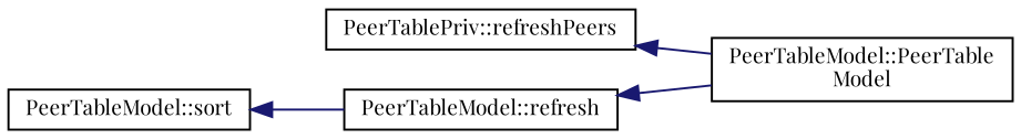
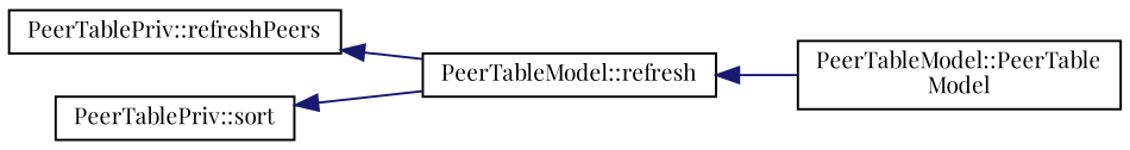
  digraph {
    fontname="Playfair Display"
    rankdir=LR
    node [color=black fillcolor=white fontname="Playfair Display" fontsize=10 shape=record style=filled]
    edge [color=midnightblue dir=back fontname="Playfair Display" fontsize=10 labelfontname=Helvetica labelfontsize=10 style=solid]
    n1 [height=0.2 label="PeerTablePriv::refreshPeers" width=0.4]
    n2 [height=0.2 label="PeerTableModel::refresh" width=0.4]
    n3 [height=0.2 label="PeerTableModel::PeerTable\lModel" width=0.4]
-   n4 [height=0.2 label="PeerTableModel::sort" width=0.4]
-   n1 -> n3
+   n4 [height=0.2 label="PeerTablePriv::sort" width=0.4]
+   n1 -> n2
    n2 -> n3
    n4 -> n2
  }
